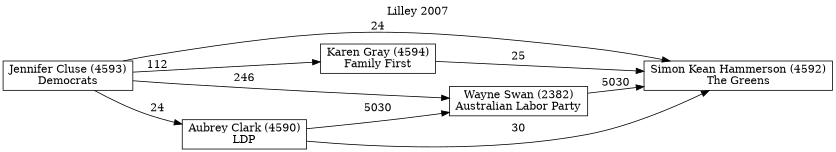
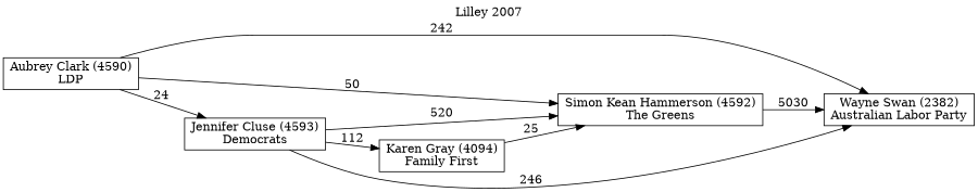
  digraph {
    label="Lilley 2007"
    labelloc=t
    mclimit=10
    rankdir=LR
    node [shape=box]
    n1 [label="Wayne Swan (2382)\nAustralian Labor Party"]
    n2 [label="Simon Kean Hammerson (4592)\nThe Greens"]
-   n3 [label="Karen Gray (4594)\nFamily First"]
+   n3 [label="Karen Gray (4094)\nFamily First"]
    n4 [label="Jennifer Cluse (4593)\nDemocrats"]
    n5 [label="Aubrey Clark (4590)\nLDP"]
-   n1 -> n2 [label=5030]
+   n2 -> n1 [label=5030]
    n3 -> n2 [label=25]
    n4 -> n1 [label=246]
-   n4 -> n2 [label=24]
+   n4 -> n2 [label=520]
    n4 -> n3 [label=112]
-   n5 -> n1 [label=5030]
-   n5 -> n2 [label=30]
-   n4 -> n5 [label=24]
+   n5 -> n1 [label=242]
+   n5 -> n2 [label=50]
+   n5 -> n4 [label=24]
  }
